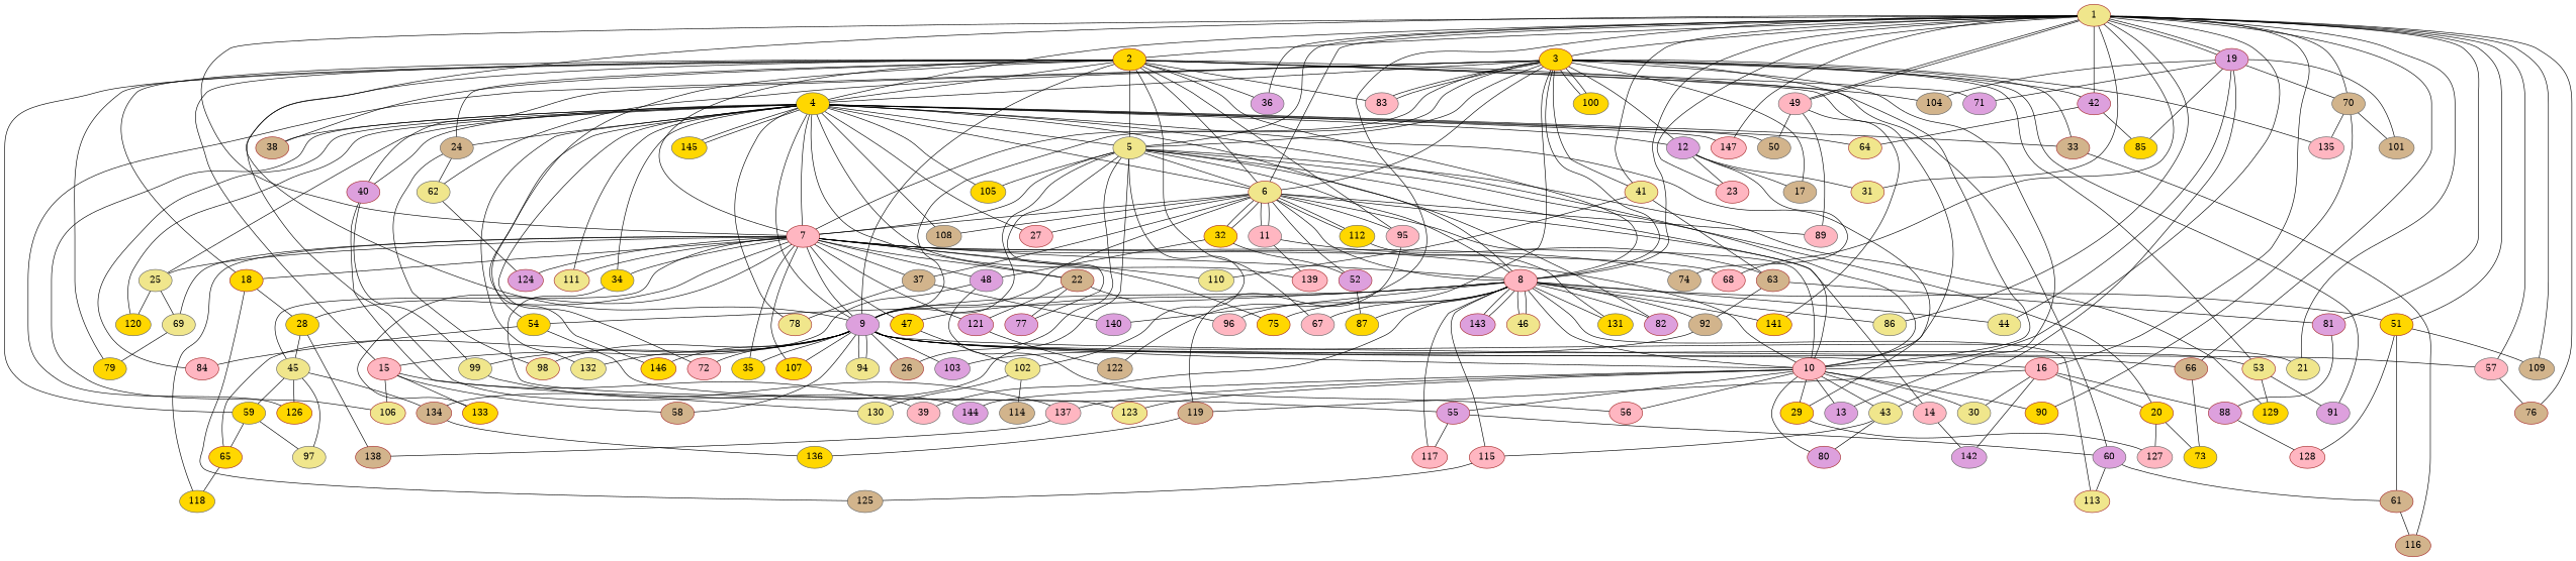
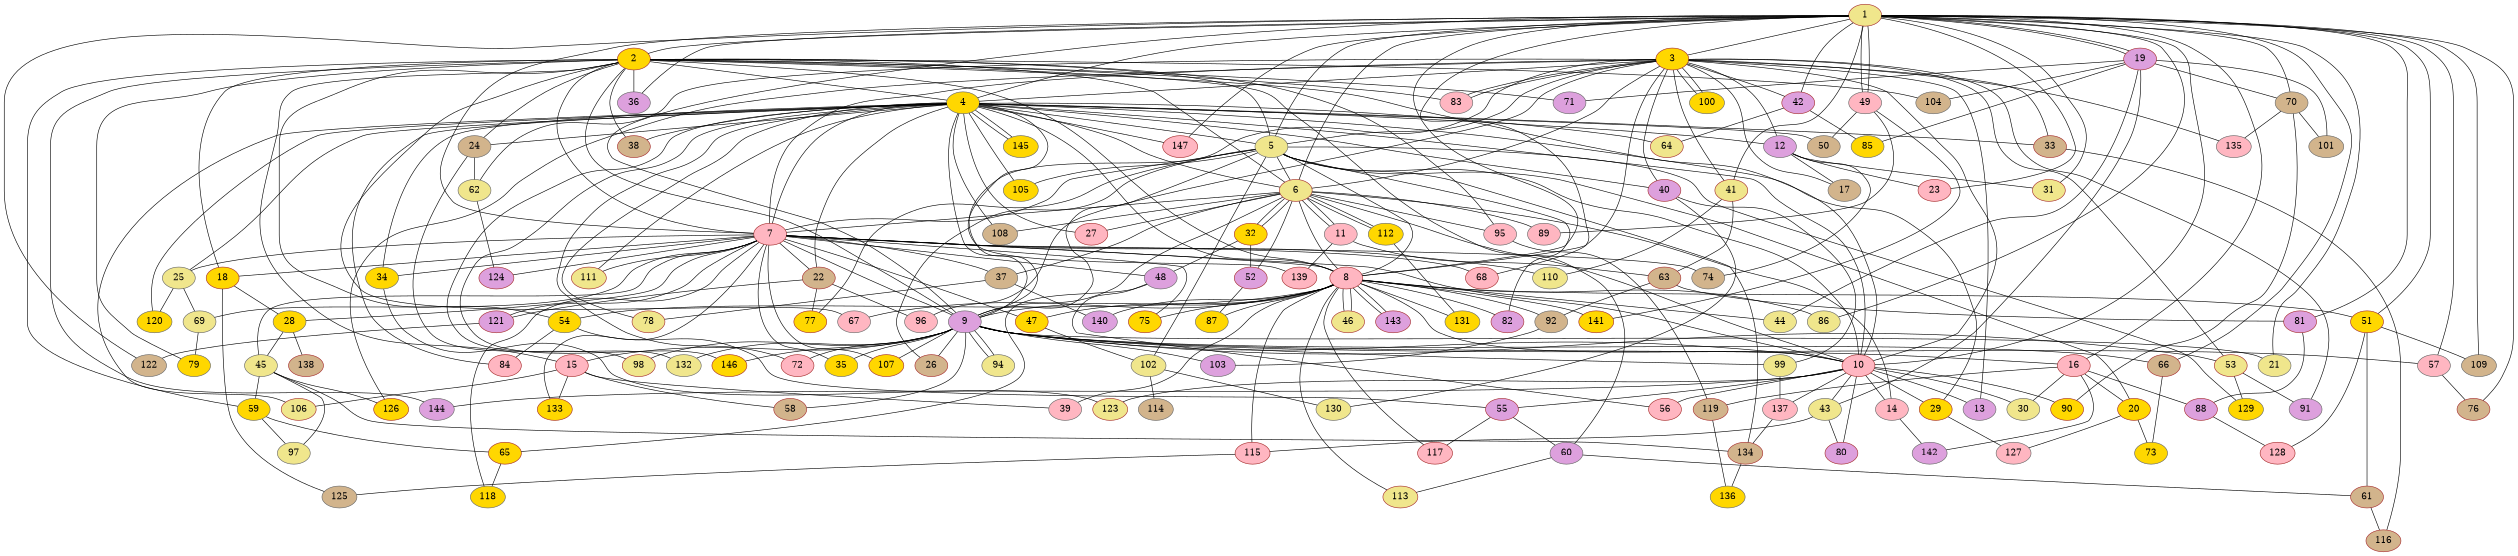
  graph {
    node [color=gray40 fillcolor=gold style=filled]
    1 [color=brown fillcolor=khaki]
    2 [color=brown]
    3 [color=brown]
    4
    5 [fillcolor=khaki]
    6 [color=brown fillcolor=khaki]
    7 [color=brown fillcolor=lightpink]
    8 [color=brown fillcolor=lightpink]
    9 [fillcolor=plum]
    10 [color=brown fillcolor=lightpink]
    16 [color=brown fillcolor=lightpink]
    19 [color=brown fillcolor=plum]
    21 [fillcolor=khaki]
    23 [color=brown fillcolor=lightpink]
    31 [color=brown fillcolor=khaki]
    36 [fillcolor=plum]
    41 [color=brown fillcolor=khaki]
    42 [color=brown fillcolor=plum]
    49 [fillcolor=lightpink]
    51 [color=brown]
    57 [fillcolor=lightpink]
    66 [color=brown fillcolor=tan]
    68 [color=brown fillcolor=lightpink]
    70 [fillcolor=tan]
    76 [color=brown fillcolor=tan]
    81 [color=brown fillcolor=plum]
    86 [fillcolor=khaki]
    109 [fillcolor=tan]
    122 [fillcolor=tan]
    147 [color=brown fillcolor=lightpink]
    15 [color=brown fillcolor=lightpink]
    18 [color=brown]
    24 [fillcolor=tan]
    38 [color=brown fillcolor=tan]
    54
    59
    60 [fillcolor=plum]
    67 [fillcolor=lightpink]
    71 [fillcolor=plum]
    79
    95 [fillcolor=lightpink]
    104 [fillcolor=tan]
    144 [fillcolor=plum]
    83 [fillcolor=lightpink]
    12 [fillcolor=plum]
    13 [fillcolor=plum]
    17 [fillcolor=tan]
    33 [color=brown fillcolor=tan]
    40 [color=brown fillcolor=plum]
    53 [color=brown fillcolor=khaki]
    62 [fillcolor=khaki]
    91 [fillcolor=plum]
    96 [fillcolor=lightpink]
    100
    126 [color=brown]
    135 [fillcolor=lightpink]
    22 [color=brown fillcolor=tan]
    25 [fillcolor=khaki]
    27 [color=brown fillcolor=lightpink]
    29 [color=brown]
    34
    50 [fillcolor=tan]
    64 [color=brown fillcolor=khaki]
    72 [color=brown fillcolor=lightpink]
    78 [color=brown fillcolor=khaki]
    84 [color=brown fillcolor=lightpink]
    105
    106 [color=brown fillcolor=khaki]
    108 [fillcolor=tan]
    111 [color=brown fillcolor=khaki]
    120
    132 [fillcolor=khaki]
    139 [color=brown fillcolor=lightpink]
    145
    146 [color=brown]
    20 [color=brown]
    26 [color=brown fillcolor=tan]
-   77 [color=brown fillcolor=plum]
+   77 [color=brown]
    82 [color=brown fillcolor=plum]
    102 [fillcolor=khaki]
    129
    134 [color=brown fillcolor=tan]
    11 [fillcolor=lightpink]
    14 [fillcolor=lightpink]
    32 [color=brown]
    37 [fillcolor=tan]
    52 [color=brown fillcolor=plum]
    89 [fillcolor=lightpink]
    112
    28
    35
    45 [fillcolor=khaki]
    47 [color=brown]
    48 [fillcolor=plum]
    69 [fillcolor=khaki]
    74 [fillcolor=tan]
    75 [color=brown]
    107 [color=brown]
    110 [fillcolor=khaki]
    118
    121 [color=brown fillcolor=plum]
    124 [color=brown fillcolor=plum]
    133 [color=brown]
    39 [fillcolor=lightpink]
    44 [fillcolor=khaki]
    46 [color=brown fillcolor=khaki]
    87
    92 [fillcolor=tan]
    113 [color=brown fillcolor=khaki]
    115 [color=brown fillcolor=lightpink]
    117 [color=brown fillcolor=lightpink]
    131
    140 [fillcolor=plum]
    141 [color=brown]
    143 [color=brown fillcolor=plum]
    58 [color=brown fillcolor=tan]
    94 [fillcolor=khaki]
    98 [color=brown fillcolor=khaki]
    99 [fillcolor=khaki]
    103 [fillcolor=plum]
    30 [fillcolor=khaki]
    43 [fillcolor=khaki]
    55 [color=brown fillcolor=plum]
    56 [color=brown fillcolor=lightpink]
    80 [color=brown fillcolor=plum]
    90 [color=brown]
    123 [color=brown fillcolor=khaki]
    137 [fillcolor=lightpink]
    142 [fillcolor=plum]
    88 [color=brown fillcolor=plum]
    119 [color=brown fillcolor=tan]
    85
    101 [fillcolor=tan]
    63 [color=brown fillcolor=tan]
    61 [color=brown fillcolor=tan]
    128 [color=brown fillcolor=lightpink]
    73
    125 [fillcolor=tan]
    97 [fillcolor=khaki]
    65 [color=brown]
    116 [color=brown fillcolor=tan]
    130 [fillcolor=khaki]
    127 [fillcolor=lightpink]
    114 [fillcolor=tan]
    136
    138 [color=brown fillcolor=tan]
    1 -- 2
    1 -- 3
    1 -- 4
    1 -- 5
    1 -- 6
    1 -- 7
    1 -- 8
    1 -- 9
    1 -- 10
    1 -- 16
    1 -- 19
    1 -- 19
    1 -- 21
    1 -- 23
    1 -- 31
    1 -- 36
    1 -- 41
    1 -- 42
    1 -- 49
    1 -- 49
    1 -- 51
    1 -- 57
    1 -- 66
    1 -- 68
    1 -- 70
    1 -- 76
    1 -- 81
    1 -- 86
    1 -- 109
    1 -- 122
    1 -- 147
    2 -- 4
    2 -- 5
    2 -- 6
    2 -- 7
    2 -- 8
    2 -- 9
    2 -- 10
    2 -- 36
    2 -- 15
    2 -- 18
    2 -- 24
    2 -- 38
    2 -- 54
    2 -- 59
    2 -- 60
    2 -- 67
    2 -- 71
    2 -- 79
    2 -- 95
    2 -- 104
    2 -- 144
    2 -- 83
    3 -- 4
    3 -- 5
    3 -- 6
    3 -- 7
    3 -- 8
    3 -- 9
    3 -- 10
    3 -- 41
    3 -- 42
    3 -- 83
    3 -- 83
    3 -- 12
    3 -- 13
    3 -- 17
    3 -- 33
    3 -- 40
    3 -- 53
    3 -- 62
    3 -- 91
    3 -- 96
    3 -- 100
    3 -- 100
    3 -- 126
    3 -- 135
    4 -- 5
    4 -- 6
    4 -- 7
    4 -- 8
    4 -- 9
    4 -- 10
    4 -- 147
    4 -- 24
    4 -- 38
    4 -- 12
    4 -- 33
    4 -- 40
    4 -- 22
    4 -- 25
    4 -- 27
    4 -- 29
    4 -- 34
    4 -- 50
    4 -- 64
    4 -- 72
    4 -- 78
    4 -- 84
    4 -- 105
    4 -- 106
    4 -- 108
    4 -- 111
    4 -- 120
    4 -- 132
    4 -- 139
    4 -- 145
    4 -- 145
    4 -- 146
    5 -- 6
    5 -- 7
    5 -- 8
    5 -- 9
    5 -- 10
    5 -- 105
    5 -- 20
    5 -- 26
    5 -- 77
    5 -- 82
    5 -- 102
    5 -- 129
    5 -- 134
    6 -- 7
    6 -- 8
    6 -- 9
    6 -- 10
    6 -- 95
    6 -- 27
    6 -- 108
    6 -- 11
    6 -- 11
    6 -- 14
    6 -- 32
    6 -- 32
    6 -- 37
    6 -- 52
    6 -- 89
    6 -- 112
    6 -- 112
    7 -- 8
    7 -- 9
    7 -- 10
    7 -- 68
    7 -- 18
    7 -- 22
    7 -- 25
    7 -- 34
    7 -- 111
    7 -- 37
    7 -- 28
    7 -- 35
    7 -- 45
    7 -- 47
    7 -- 48
    7 -- 69
    7 -- 74
    7 -- 75
    7 -- 107
    7 -- 110
    7 -- 118
    7 -- 121
    7 -- 124
    7 -- 133
    8 -- 9
    8 -- 10
    8 -- 51
    8 -- 86
    8 -- 54
    8 -- 67
    8 -- 82
    8 -- 47
    8 -- 75
    8 -- 39
    8 -- 44
    8 -- 46
    8 -- 46
    8 -- 87
    8 -- 92
    8 -- 113
    8 -- 115
    8 -- 117
    8 -- 131
    8 -- 140
    8 -- 141
    8 -- 143
    8 -- 143
    9 -- 10
    9 -- 16
    9 -- 21
    9 -- 57
    9 -- 66
    9 -- 15
    9 -- 53
    9 -- 72
    9 -- 132
    9 -- 146
    9 -- 26
    9 -- 35
    9 -- 107
    9 -- 58
    9 -- 94
    9 -- 94
    9 -- 98
    9 -- 99
    9 -- 103
    10 -- 144
    10 -- 13
    10 -- 29
    10 -- 14
    10 -- 30
    10 -- 43
    10 -- 55
    10 -- 56
    10 -- 80
    10 -- 90
    10 -- 123
    10 -- 137
    16 -- 20
    16 -- 30
    16 -- 142
    16 -- 88
    16 -- 119
    19 -- 70
    19 -- 71
    19 -- 104
    19 -- 44
    19 -- 43
    19 -- 85
    19 -- 101
    41 -- 110
    41 -- 63
    42 -- 64
    42 -- 85
    49 -- 50
    49 -- 89
    49 -- 141
    51 -- 109
    51 -- 61
    51 -- 128
    57 -- 76
    66 -- 73
    70 -- 135
    70 -- 90
    70 -- 101
    81 -- 88
    15 -- 106
    15 -- 133
    15 -- 39
    15 -- 58
    18 -- 28
    18 -- 125
    24 -- 62
    24 -- 98
    54 -- 84
    54 -- 55
    59 -- 97
    59 -- 65
    60 -- 113
    60 -- 61
    95 -- 119
    12 -- 23
    12 -- 31
    12 -- 17
    12 -- 74
    33 -- 116
    40 -- 99
    40 -- 130
    53 -- 91
    53 -- 129
    62 -- 124
    22 -- 96
    22 -- 77
    22 -- 121
    25 -- 120
    25 -- 69
    29 -- 127
    34 -- 123
    20 -- 73
    20 -- 127
    102 -- 130
    102 -- 114
    134 -- 136
    11 -- 139
    11 -- 63
    14 -- 142
    32 -- 52
    32 -- 48
    37 -- 78
    37 -- 140
    52 -- 87
    112 -- 131
    28 -- 45
    28 -- 138
    45 -- 59
    45 -- 126
    45 -- 134
    45 -- 97
    47 -- 102
    48 -- 56
    48 -- 65
    69 -- 79
    121 -- 122
    92 -- 103
    115 -- 125
    99 -- 137
    43 -- 115
    43 -- 80
    55 -- 60
    55 -- 117
-   137 -- 138
+   137 -- 134
    88 -- 128
    119 -- 136
    63 -- 81
    63 -- 92
    61 -- 116
    65 -- 118
  }
